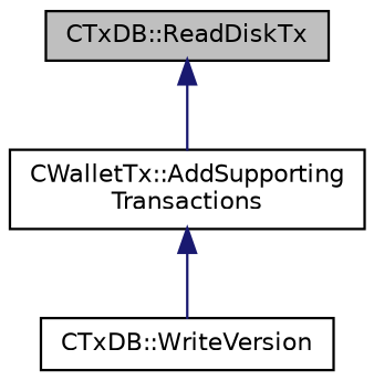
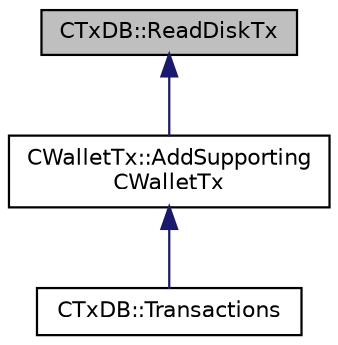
  digraph {
    rankdir=TB
    node [color=black fillcolor=white fontname=Helvetica fontsize=10 shape=record style=filled]
    edge [color=midnightblue dir=back fontname=Helvetica fontsize=10 labelfontname=Helvetica labelfontsize=10 style=solid]
    n1 [fillcolor=grey75 fontcolor=black height=0.2 label="CTxDB::ReadDiskTx" width=0.4]
-   n2 [height=0.2 label="CWalletTx::AddSupporting\lTransactions" width=0.4]
-   n3 [height=0.2 label="CTxDB::WriteVersion" width=0.4]
+   n2 [height=0.2 label="CWalletTx::AddSupporting\lCWalletTx" width=0.4]
+   n3 [height=0.2 label="CTxDB::Transactions" width=0.4]
    n1 -> n2
    n2 -> n3
  }
